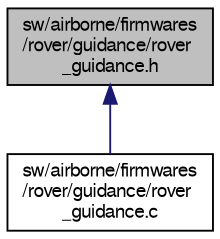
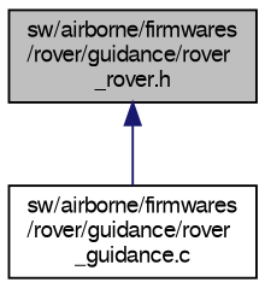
  digraph {
    node [color=black fontname=FreeSans fontsize=10 shape=record style=filled]
-   n1 [fillcolor=grey75 fontcolor=black height=0.2 label="sw/airborne/firmwares\l/rover/guidance/rover\l_guidance.h" width=0.4]
+   n1 [fillcolor=grey75 fontcolor=black height=0.2 label="sw/airborne/firmwares\l/rover/guidance/rover\l_rover.h" width=0.4]
    n2 [fillcolor=white height=0.2 label="sw/airborne/firmwares\l/rover/guidance/rover\l_guidance.c" width=0.4]
    n1 -> n2 [color=midnightblue dir=back fontname=FreeSans fontsize=10 labelfontname=FreeSans labelfontsize=10 style=solid]
  }
